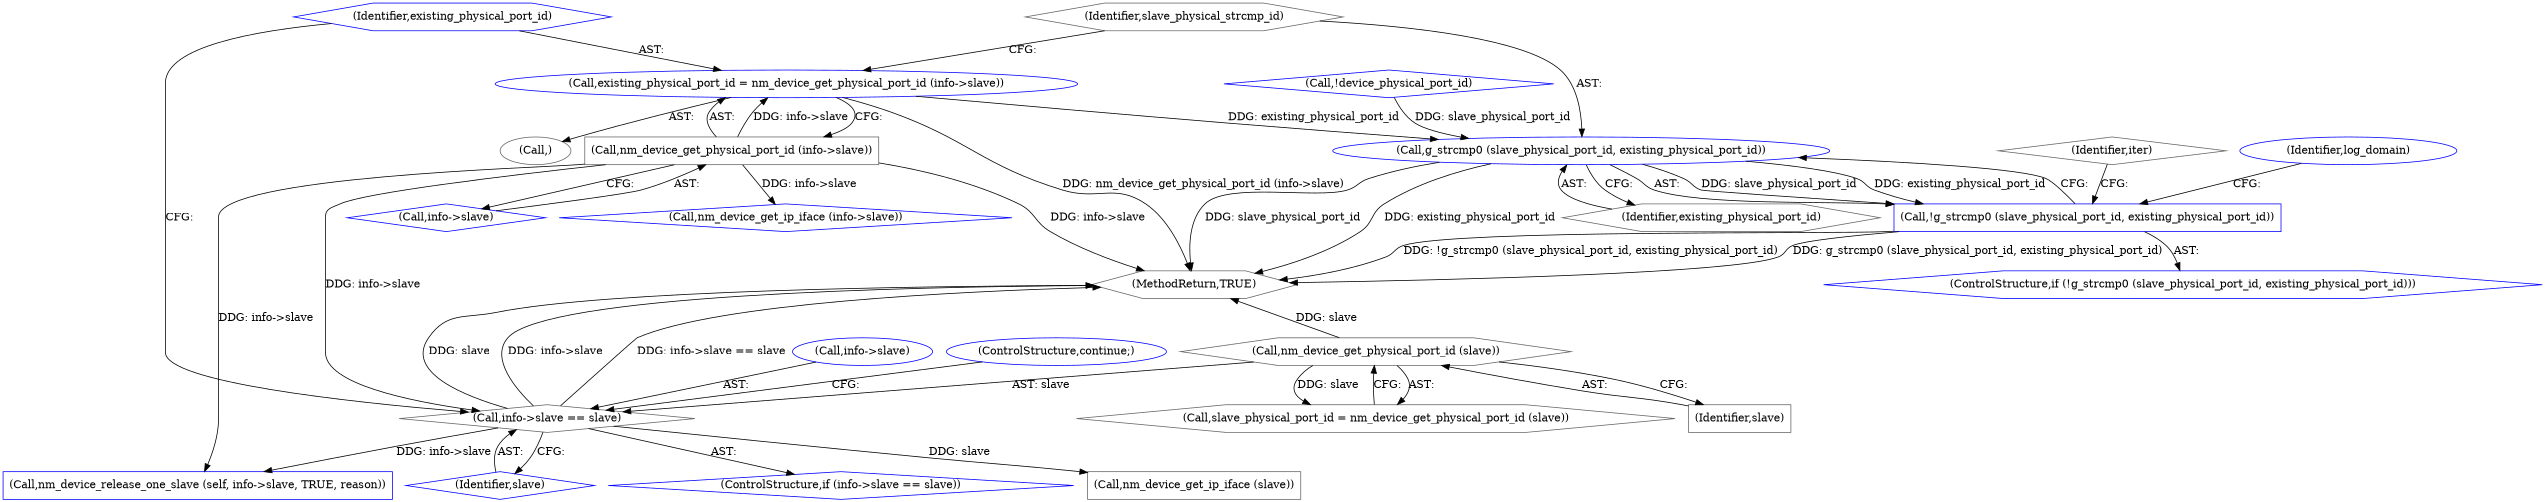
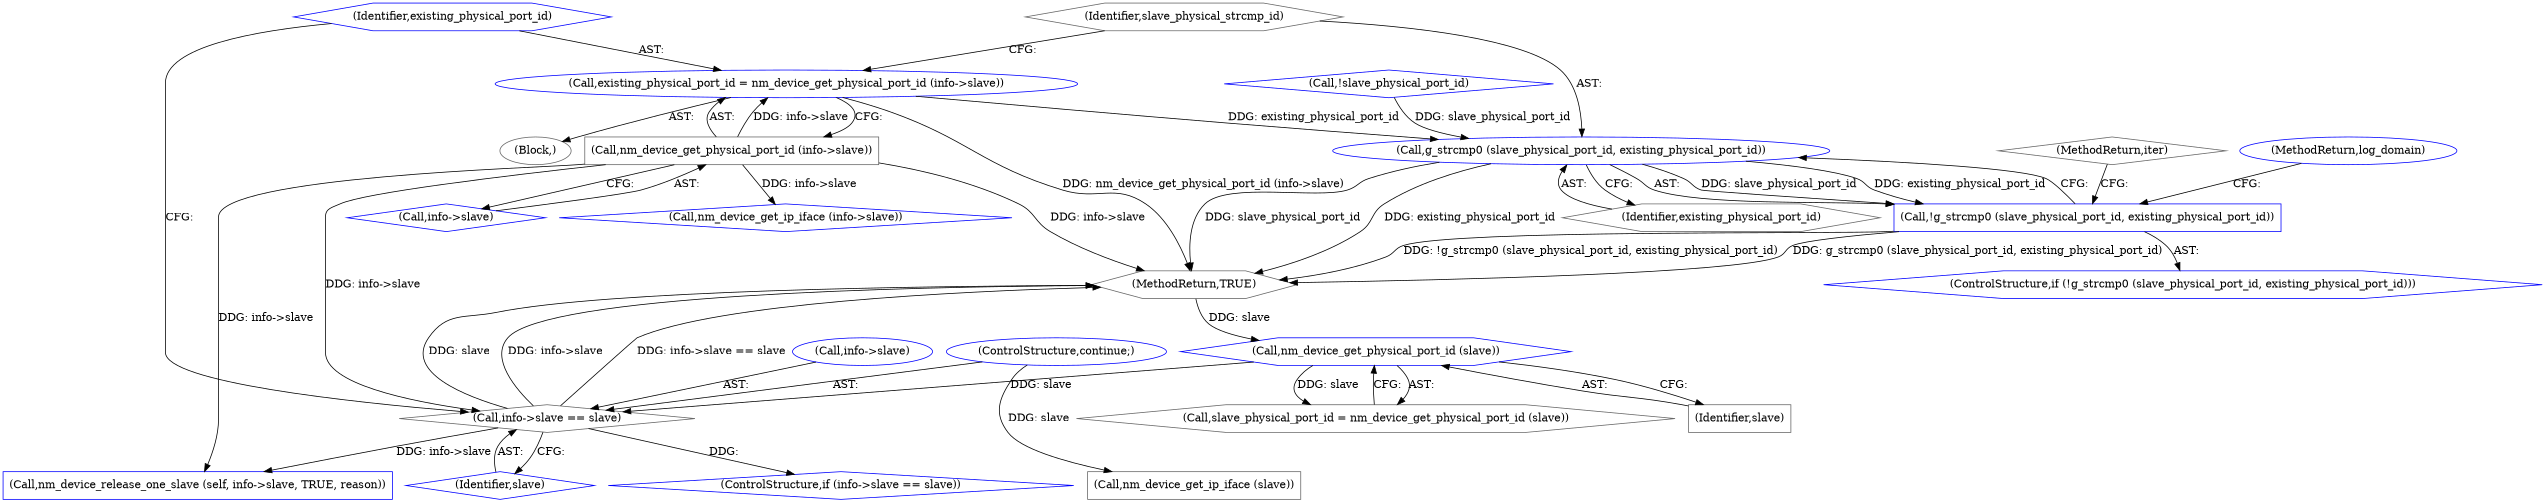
  digraph {
    node [color=blue shape=hexagon]
    n1 [label="(Call,existing_physical_port_id = nm_device_get_physical_port_id (info->slave))" shape=ellipse]
    n2 [color=gray40 label="(Call,nm_device_get_physical_port_id (info->slave))" shape=box]
    n3 [label="(Call,g_strcmp0 (slave_physical_port_id, existing_physical_port_id))" shape=ellipse]
-   n4 [color=gray40 label="(Call,)" shape=ellipse]
+   n4 [color=gray40 label="(Block,)" shape=ellipse]
    n5 [color=gray40 label="(MethodReturn,TRUE)"]
    n6 [color=gray40 label="(Call,info->slave == slave)" shape=diamond]
    n7 [label="(Call,nm_device_release_one_slave (self, info->slave, TRUE, reason))" shape=box]
    n8 [label="(Call,info->slave)" shape=diamond]
    n9 [label="(Call,nm_device_get_ip_iface (info->slave))" shape=diamond]
    n10 [label="(Call,!g_strcmp0 (slave_physical_port_id, existing_physical_port_id))" shape=box]
    n11 [color=gray40 label="(Identifier,existing_physical_port_id)"]
    n12 [color=gray40 label="(Call,nm_device_get_ip_iface (slave))" shape=box]
    n13 [label="(Identifier,slave)" shape=diamond]
    n14 [label="(ControlStructure,if (info->slave == slave))" shape=diamond]
-   n15 [color=gray40 label="(Call,nm_device_get_physical_port_id (slave))"]
+   n15 [label="(Call,nm_device_get_physical_port_id (slave))"]
    n16 [color=gray40 label="(Identifier,slave)" shape=box]
    n17 [color=gray40 label="(Call,slave_physical_port_id = nm_device_get_physical_port_id (slave))"]
    n18 [label="(ControlStructure,if (!g_strcmp0 (slave_physical_port_id, existing_physical_port_id)))"]
-   n19 [label="(Call,!device_physical_port_id)" shape=diamond]
+   n19 [label="(Call,!slave_physical_port_id)" shape=diamond]
    n20 [label="(Identifier,existing_physical_port_id)"]
-   n21 [color=gray40 label="(Identifier,iter)" shape=diamond]
+   n21 [color=gray40 label="(MethodReturn,iter)" shape=diamond]
    n22 [label="(Call,info->slave)" shape=ellipse]
-   n23 [label="(Identifier,log_domain)" shape=ellipse]
+   n23 [label="(MethodReturn,log_domain)" shape=ellipse]
    n24 [label="(ControlStructure,continue;)" shape=ellipse]
    n25 [color=gray40 label="(Identifier,slave_physical_strcmp_id)"]
    n1 -> n2 [label="CFG: "]
    n1 -> n3 [label="DDG: existing_physical_port_id"]
    n1 -> n4 [label="AST: "]
    n1 -> n5 [label="DDG: nm_device_get_physical_port_id (info->slave)"]
    n2 -> n1 [label="AST: "]
    n2 -> n1 [label="DDG: info->slave"]
    n2 -> n5 [label="DDG: info->slave"]
    n2 -> n6 [label="DDG: info->slave"]
    n2 -> n7 [label="DDG: info->slave"]
    n2 -> n8 [label="CFG: "]
    n2 -> n9 [label="DDG: info->slave"]
    n3 -> n5 [label="DDG: slave_physical_port_id"]
    n3 -> n5 [label="DDG: existing_physical_port_id"]
    n3 -> n10 [label="AST: "]
    n3 -> n10 [label="DDG: slave_physical_port_id"]
    n3 -> n10 [label="DDG: existing_physical_port_id"]
    n3 -> n11 [label="CFG: "]
    n6 -> n5 [label="DDG: info->slave == slave"]
    n6 -> n5 [label="DDG: slave"]
    n6 -> n5 [label="DDG: info->slave"]
    n6 -> n7 [label="DDG: info->slave"]
-   n6 -> n12 [label="DDG: slave"]
+   n24 -> n12 [label="DDG: slave"]
    n6 -> n13 [label="CFG: "]
-   n6 -> n14 [label="AST: "]
+   n6 -> n14 [label="DDG: "]
    n8 -> n2 [label="AST: "]
    n10 -> n3 [label="CFG: "]
    n10 -> n5 [label="DDG: !g_strcmp0 (slave_physical_port_id, existing_physical_port_id)"]
    n10 -> n5 [label="DDG: g_strcmp0 (slave_physical_port_id, existing_physical_port_id)"]
    n10 -> n18 [label="AST: "]
    n11 -> n3 [label="AST: "]
    n13 -> n6 [label="AST: "]
-   n15 -> n5 [label="DDG: slave"]
-   n15 -> n6 [label="AST: slave"]
+   n5 -> n15 [label="DDG: slave"]
+   n15 -> n6 [label="DDG: slave"]
    n15 -> n16 [label="CFG: "]
    n15 -> n17 [label="AST: "]
    n15 -> n17 [label="DDG: slave"]
    n16 -> n15 [label="AST: "]
    n17 -> n15 [label="CFG: "]
    n19 -> n3 [label="DDG: slave_physical_port_id"]
    n20 -> n1 [label="AST: "]
    n20 -> n6 [label="CFG: "]
    n21 -> n10 [label="CFG: "]
    n22 -> n6 [label="AST: "]
    n23 -> n10 [label="CFG: "]
-   n24 -> n6 [label="CFG: "]
+   n24 -> n6 [label="AST: "]
    n25 -> n1 [label="CFG: "]
    n25 -> n3 [label="AST: "]
  }
